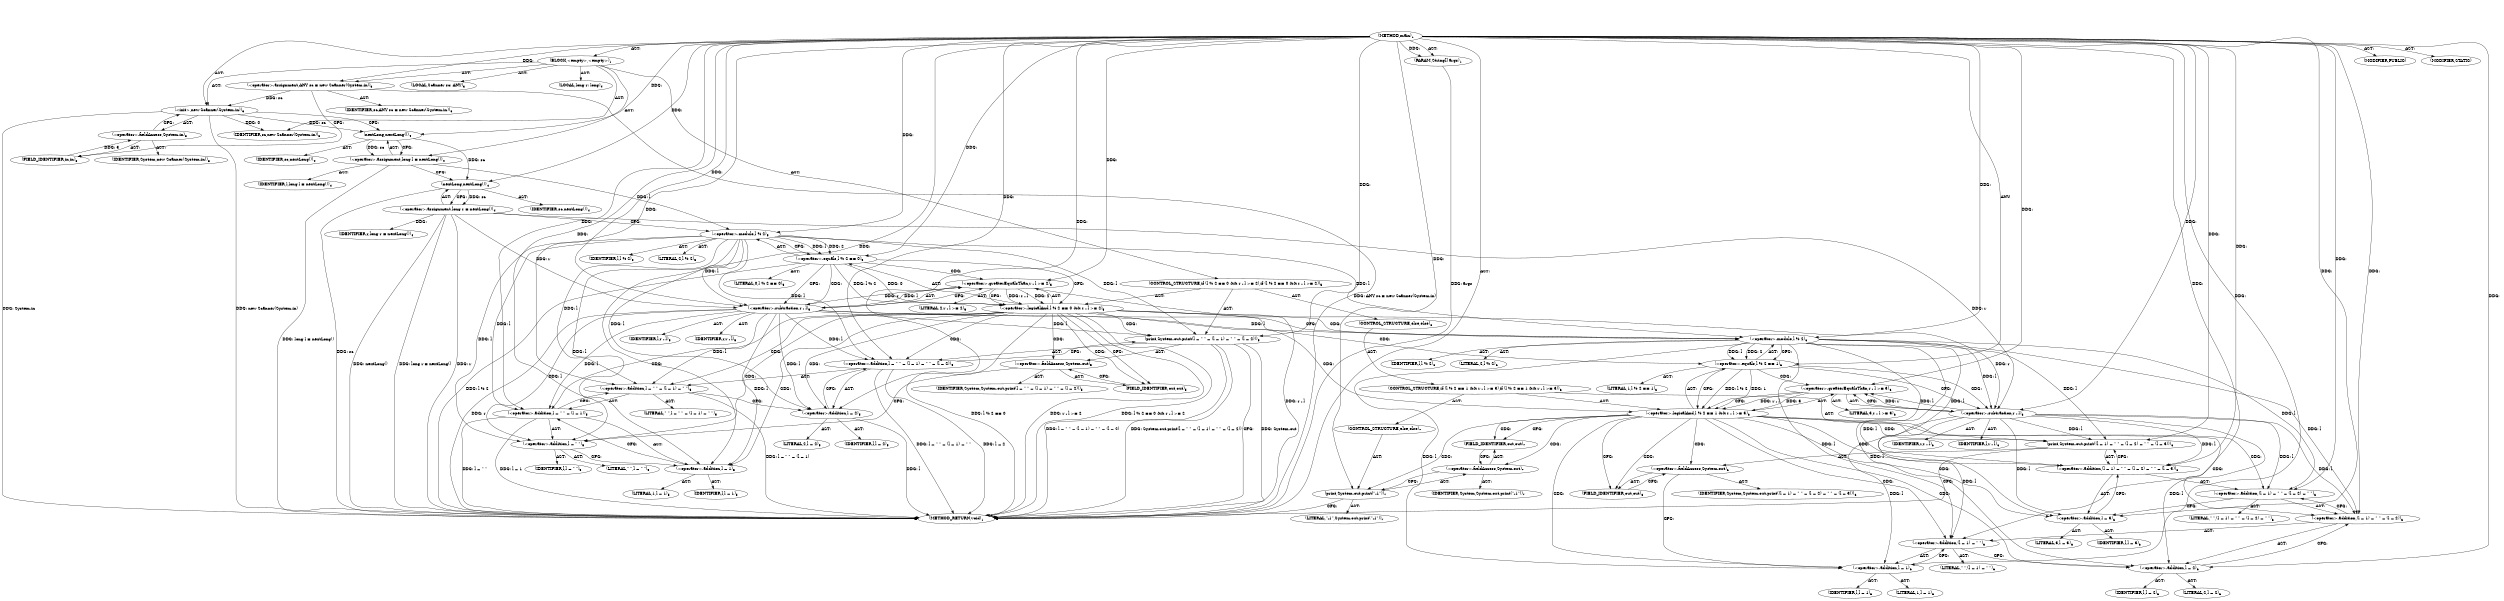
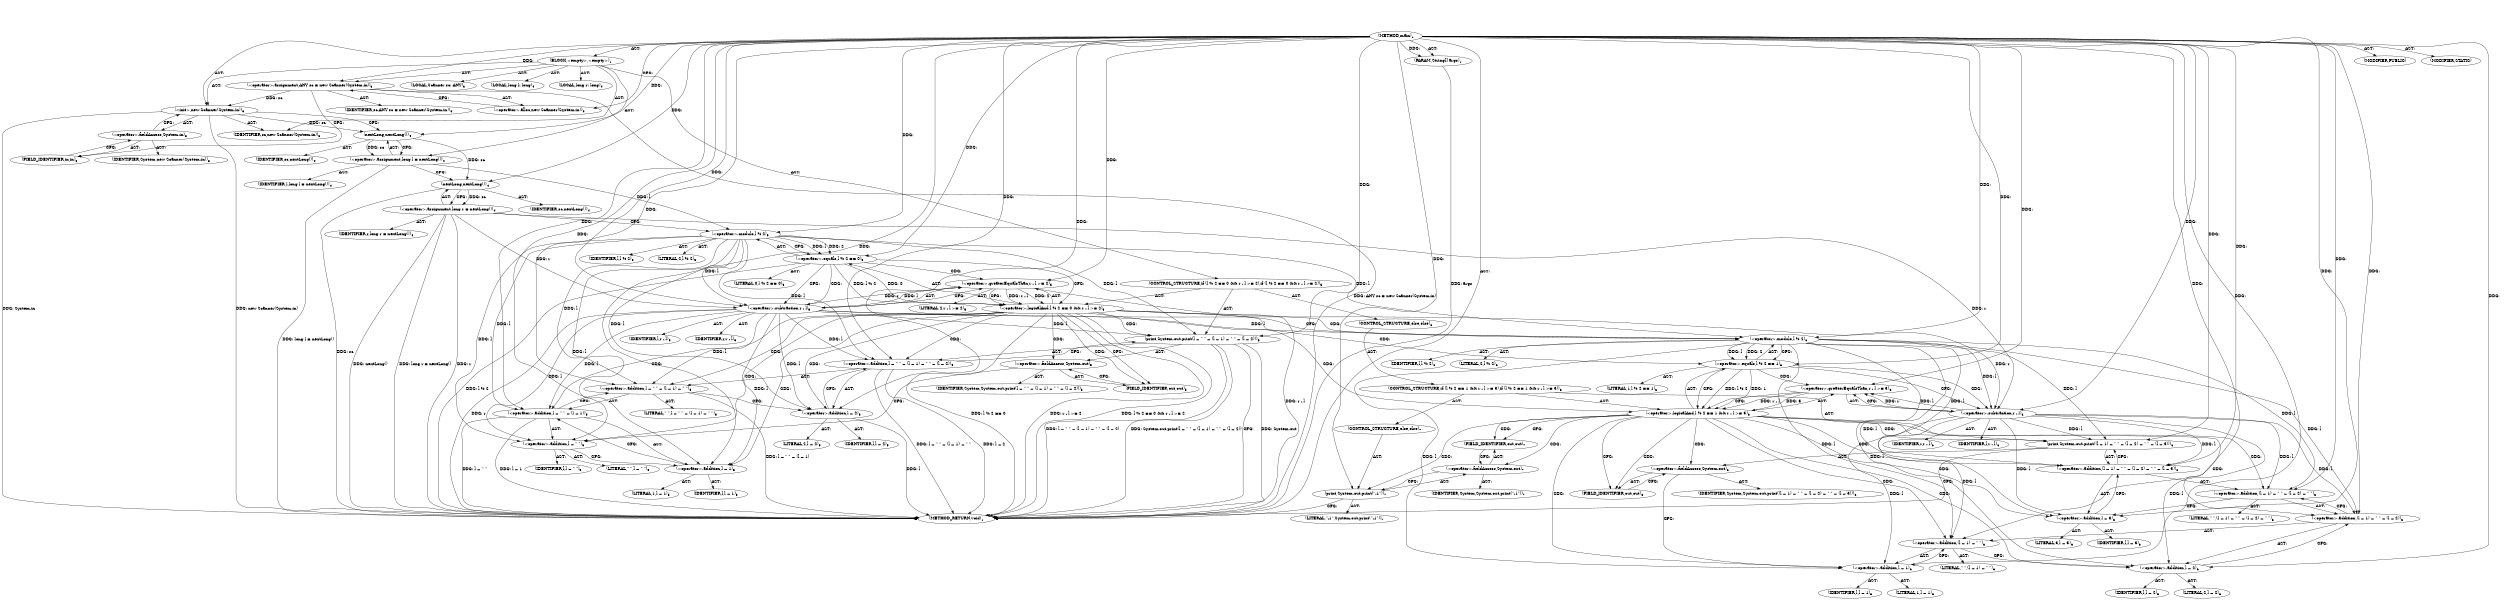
  digraph {
    n1 [label=<(METHOD,main)<SUB>1</SUB>>]
    n2 [label=<(PARAM,String[] args)<SUB>1</SUB>>]
    n3 [label=<(BLOCK,&lt;empty&gt;,&lt;empty&gt;)<SUB>1</SUB>>]
    n4 [label=<(&lt;operator&gt;.assignment,ANY sc = new Scanner(System.in))<SUB>3</SUB>>]
+   n5 [label=<(&lt;operator&gt;.alloc,new Scanner(System.in))<SUB>3</SUB>>]
    n6 [label=<(&lt;init&gt;,new Scanner(System.in))<SUB>3</SUB>>]
    n7 [label=<(nextLong,nextLong())<SUB>4</SUB>>]
    n8 [label=<(nextLong,nextLong())<SUB>4</SUB>>]
    n9 [label=<(&lt;operator&gt;.equals,l % 2 == 0)<SUB>5</SUB>>]
    n10 [label=<(&lt;operator&gt;.modulo,l % 2)<SUB>5</SUB>>]
    n11 [label=<(&lt;operator&gt;.greaterEqualsThan,r - l &gt;= 2)<SUB>5</SUB>>]
    n12 [label=<(&lt;operator&gt;.subtraction,r - l)<SUB>5</SUB>>]
    n13 [label=<(print,System.out.print(l + &quot; &quot; + (l + 1) + &quot; &quot; + (l + 2)))<SUB>5</SUB>>]
    n14 [label=<(&lt;operator&gt;.addition,l + &quot; &quot; + (l + 1) + &quot; &quot; + (l + 2))<SUB>5</SUB>>]
    n15 [label=<(&lt;operator&gt;.addition,l + &quot; &quot; + (l + 1) + &quot; &quot;)<SUB>5</SUB>>]
    n16 [label=<(&lt;operator&gt;.addition,l + &quot; &quot; + (l + 1))<SUB>5</SUB>>]
    n17 [label=<(&lt;operator&gt;.addition,l + &quot; &quot;)<SUB>5</SUB>>]
    n18 [label=<(&lt;operator&gt;.addition,l + 1)<SUB>5</SUB>>]
    n19 [label=<(&lt;operator&gt;.addition,l + 2)<SUB>5</SUB>>]
    n20 [label=<(&lt;operator&gt;.equals,l % 2 == 1)<SUB>6</SUB>>]
    n21 [label=<(&lt;operator&gt;.modulo,l % 2)<SUB>6</SUB>>]
    n22 [label=<(&lt;operator&gt;.greaterEqualsThan,r - l &gt;= 3)<SUB>6</SUB>>]
    n23 [label=<(&lt;operator&gt;.subtraction,r - l)<SUB>6</SUB>>]
    n24 [label=<(print,System.out.print((l + 1) + &quot; &quot; + (l + 2) + &quot; &quot; + (l + 3)))<SUB>6</SUB>>]
    n25 [label=<(&lt;operator&gt;.addition,(l + 1) + &quot; &quot; + (l + 2) + &quot; &quot; + (l + 3))<SUB>6</SUB>>]
    n26 [label=<(&lt;operator&gt;.addition,(l + 1) + &quot; &quot; + (l + 2) + &quot; &quot;)<SUB>6</SUB>>]
    n27 [label=<(&lt;operator&gt;.addition,(l + 1) + &quot; &quot; + (l + 2))<SUB>6</SUB>>]
    n28 [label=<(&lt;operator&gt;.addition,(l + 1) + &quot; &quot;)<SUB>6</SUB>>]
    n29 [label=<(&lt;operator&gt;.addition,l + 1)<SUB>6</SUB>>]
    n30 [label=<(&lt;operator&gt;.addition,l + 2)<SUB>6</SUB>>]
    n31 [label=<(&lt;operator&gt;.addition,l + 3)<SUB>6</SUB>>]
    n32 [label=<(print,System.out.print(&quot;-1&quot;))<SUB>7</SUB>>]
    n33 [label=<(MODIFIER,PUBLIC)>]
    n34 [label=<(MODIFIER,STATIC)>]
    n35 [label=<(METHOD_RETURN,void)<SUB>1</SUB>>]
    n36 [label=<(LOCAL,Scanner sc: ANY)<SUB>3</SUB>>]
+   n37 [label=<(LOCAL,long l: long)<SUB>4</SUB>>]
    n38 [label=<(LOCAL,long r: long)<SUB>4</SUB>>]
    n39 [label=<(&lt;operator&gt;.assignment,long l = nextLong())<SUB>4</SUB>>]
    n40 [label=<(CONTROL_STRUCTURE,if (l % 2 == 0 &amp;&amp; r - l &gt;= 2),if (l % 2 == 0 &amp;&amp; r - l &gt;= 2))<SUB>5</SUB>>]
    n41 [label=<(IDENTIFIER,sc,new Scanner(System.in))<SUB>3</SUB>>]
    n42 [label=<(IDENTIFIER,sc,ANY sc = new Scanner(System.in))<SUB>3</SUB>>]
    n43 [label=<(FIELD_IDENTIFIER,in,in)<SUB>3</SUB>>]
    n44 [label=<(&lt;operator&gt;.fieldAccess,System.in)<SUB>3</SUB>>]
    n45 [label=<(IDENTIFIER,sc,nextLong())<SUB>4</SUB>>]
    n46 [label=<(&lt;operator&gt;.assignment,long r = nextLong())<SUB>4</SUB>>]
    n47 [label=<(IDENTIFIER,sc,nextLong())<SUB>4</SUB>>]
    n48 [label=<(&lt;operator&gt;.logicalAnd,l % 2 == 0 &amp;&amp; r - l &gt;= 2)<SUB>5</SUB>>]
    n49 [label=<(LITERAL,0,l % 2 == 0)<SUB>5</SUB>>]
    n50 [label=<(IDENTIFIER,l,l % 2)<SUB>5</SUB>>]
    n51 [label=<(LITERAL,2,l % 2)<SUB>5</SUB>>]
    n52 [label=<(LITERAL,2,r - l &gt;= 2)<SUB>5</SUB>>]
    n53 [label=<(IDENTIFIER,r,r - l)<SUB>5</SUB>>]
    n54 [label=<(IDENTIFIER,l,r - l)<SUB>5</SUB>>]
    n55 [label=<(&lt;operator&gt;.fieldAccess,System.out)<SUB>5</SUB>>]
    n56 [label=<(LITERAL,&quot; &quot;,l + &quot; &quot; + (l + 1) + &quot; &quot;)<SUB>5</SUB>>]
    n57 [label=<(IDENTIFIER,l,l + &quot; &quot;)<SUB>5</SUB>>]
    n58 [label=<(LITERAL,&quot; &quot;,l + &quot; &quot;)<SUB>5</SUB>>]
    n59 [label=<(IDENTIFIER,l,l + 1)<SUB>5</SUB>>]
    n60 [label=<(LITERAL,1,l + 1)<SUB>5</SUB>>]
    n61 [label=<(IDENTIFIER,l,l + 2)<SUB>5</SUB>>]
    n62 [label=<(LITERAL,2,l + 2)<SUB>5</SUB>>]
    n63 [label=<(&lt;operator&gt;.logicalAnd,l % 2 == 1 &amp;&amp; r - l &gt;= 3)<SUB>6</SUB>>]
    n64 [label=<(LITERAL,1,l % 2 == 1)<SUB>6</SUB>>]
    n65 [label=<(IDENTIFIER,l,l % 2)<SUB>6</SUB>>]
    n66 [label=<(LITERAL,2,l % 2)<SUB>6</SUB>>]
-   n67 [label=<(LITERAL,3,r - l &gt;= 3)<SUB>6</SUB>>]
    n68 [label=<(IDENTIFIER,r,r - l)<SUB>6</SUB>>]
    n69 [label=<(IDENTIFIER,l,r - l)<SUB>6</SUB>>]
    n70 [label=<(&lt;operator&gt;.fieldAccess,System.out)<SUB>6</SUB>>]
    n71 [label=<(LITERAL,&quot; &quot;,(l + 1) + &quot; &quot; + (l + 2) + &quot; &quot;)<SUB>6</SUB>>]
    n72 [label=<(LITERAL,&quot; &quot;,(l + 1) + &quot; &quot;)<SUB>6</SUB>>]
    n73 [label=<(IDENTIFIER,l,l + 1)<SUB>6</SUB>>]
    n74 [label=<(LITERAL,1,l + 1)<SUB>6</SUB>>]
    n75 [label=<(IDENTIFIER,l,l + 2)<SUB>6</SUB>>]
    n76 [label=<(LITERAL,2,l + 2)<SUB>6</SUB>>]
    n77 [label=<(IDENTIFIER,l,l + 3)<SUB>6</SUB>>]
    n78 [label=<(LITERAL,3,l + 3)<SUB>6</SUB>>]
    n79 [label=<(&lt;operator&gt;.fieldAccess,System.out)<SUB>7</SUB>>]
    n80 [label=<(LITERAL,&quot;-1&quot;,System.out.print(&quot;-1&quot;))<SUB>7</SUB>>]
    n81 [label=<(IDENTIFIER,l,long l = nextLong())<SUB>4</SUB>>]
    n82 [label=<(IDENTIFIER,r,long r = nextLong())<SUB>4</SUB>>]
    n83 [label=<(CONTROL_STRUCTURE,else,else)<SUB>6</SUB>>]
    n84 [label=<(IDENTIFIER,System,new Scanner(System.in))<SUB>3</SUB>>]
    n85 [label=<(FIELD_IDENTIFIER,out,out)<SUB>5</SUB>>]
    n86 [label=<(CONTROL_STRUCTURE,if (l % 2 == 1 &amp;&amp; r - l &gt;= 3),if (l % 2 == 1 &amp;&amp; r - l &gt;= 3))<SUB>6</SUB>>]
    n87 [label=<(IDENTIFIER,System,System.out.print(l + &quot; &quot; + (l + 1) + &quot; &quot; + (l + 2)))<SUB>5</SUB>>]
    n88 [label=<(FIELD_IDENTIFIER,out,out)<SUB>6</SUB>>]
    n89 [label=<(FIELD_IDENTIFIER,out,out)<SUB>7</SUB>>]
    n90 [label=<(CONTROL_STRUCTURE,else,else)<SUB>7</SUB>>]
    n91 [label=<(IDENTIFIER,System,System.out.print((l + 1) + &quot; &quot; + (l + 2) + &quot; &quot; + (l + 3)))<SUB>6</SUB>>]
    n92 [label=<(IDENTIFIER,System,System.out.print(&quot;-1&quot;))<SUB>7</SUB>>]
    n1 -> n2 [label="AST: "]
    n1 -> n2 [label="DDG: "]
    n1 -> n3 [label="AST: "]
    n1 -> n4 [label="DDG: "]
+   n1 -> n5 [label="CFG: "]
    n1 -> n6 [label="AST: "]
    n1 -> n7 [label="DDG: "]
    n1 -> n8 [label="DDG: "]
    n1 -> n9 [label="DDG: "]
    n1 -> n10 [label="DDG: "]
    n1 -> n11 [label="DDG: "]
    n1 -> n12 [label="DDG: "]
    n1 -> n13 [label="DDG: "]
    n1 -> n14 [label="DDG: "]
    n1 -> n15 [label="DDG: "]
    n1 -> n16 [label="DDG: "]
    n1 -> n17 [label="DDG: "]
    n1 -> n18 [label="DDG: "]
    n1 -> n19 [label="DDG: "]
-   n1 -> n20 [label="ANY: "]
+   n1 -> n20 [label="DDG: "]
    n1 -> n21 [label="DDG: "]
    n1 -> n22 [label="DDG: "]
    n1 -> n23 [label="DDG: "]
    n1 -> n24 [label="DDG: "]
    n1 -> n25 [label="DDG: "]
    n1 -> n26 [label="DDG: "]
    n1 -> n27 [label="DDG: "]
    n1 -> n28 [label="DDG: "]
    n1 -> n29 [label="DDG: "]
    n1 -> n30 [label="DDG: "]
    n1 -> n31 [label="DDG: "]
    n1 -> n32 [label="DDG: "]
    n1 -> n33 [label="AST: "]
    n1 -> n34 [label="AST: "]
    n1 -> n35 [label="AST: "]
    n2 -> n35 [label="DDG: args"]
    n3 -> n4 [label="AST: "]
    n3 -> n6 [label="AST: "]
    n3 -> n36 [label="AST: "]
+   n3 -> n37 [label="AST: "]
    n3 -> n38 [label="AST: "]
    n3 -> n39 [label="AST: "]
    n3 -> n40 [label="AST: "]
    n3 -> n41 [label="AST: "]
+   n4 -> n5 [label="AST: "]
    n4 -> n6 [label="DDG: sc"]
    n4 -> n35 [label="DDG: ANY sc = new Scanner(System.in)"]
    n4 -> n42 [label="AST: "]
    n4 -> n43 [label="CFG: "]
+   n5 -> n4 [label="CFG: "]
    n6 -> n7 [label="CFG: "]
    n6 -> n7 [label="DDG: sc"]
    n6 -> n35 [label="DDG: System.in"]
    n6 -> n35 [label="DDG: new Scanner(System.in)"]
-   n6 -> n41 [label="DDG: 0"]
+   n6 -> n41 [label="AST: "]
    n6 -> n44 [label="AST: "]
    n7 -> n8 [label="DDG: sc"]
    n7 -> n39 [label="CFG: "]
    n7 -> n39 [label="DDG: sc"]
    n7 -> n45 [label="AST: "]
    n8 -> n35 [label="DDG: sc"]
    n8 -> n46 [label="CFG: "]
    n8 -> n46 [label="DDG: sc"]
    n8 -> n47 [label="AST: "]
    n9 -> n10 [label="AST: "]
    n9 -> n11 [label="CDG: "]
    n9 -> n12 [label="CFG: "]
    n9 -> n12 [label="CDG: "]
    n9 -> n35 [label="DDG: l % 2"]
    n9 -> n48 [label="CFG: "]
    n9 -> n48 [label="DDG: l % 2"]
    n9 -> n48 [label="DDG: 0"]
    n9 -> n49 [label="AST: "]
    n10 -> n9 [label="CFG: "]
    n10 -> n9 [label="DDG: l"]
    n10 -> n9 [label="DDG: 2"]
    n10 -> n12 [label="DDG: l"]
    n10 -> n13 [label="DDG: l"]
    n10 -> n14 [label="DDG: l"]
    n10 -> n15 [label="DDG: l"]
    n10 -> n16 [label="DDG: l"]
    n10 -> n17 [label="DDG: l"]
    n10 -> n18 [label="DDG: l"]
    n10 -> n19 [label="DDG: l"]
    n10 -> n21 [label="DDG: l"]
    n10 -> n50 [label="AST: "]
    n10 -> n51 [label="AST: "]
    n11 -> n12 [label="AST: "]
    n11 -> n35 [label="DDG: r - l"]
    n11 -> n48 [label="CFG: "]
    n11 -> n48 [label="DDG: r - l"]
    n11 -> n48 [label="DDG: 2"]
    n11 -> n52 [label="AST: "]
    n12 -> n11 [label="CFG: "]
    n12 -> n11 [label="DDG: r"]
    n12 -> n11 [label="DDG: l"]
    n12 -> n13 [label="DDG: l"]
    n12 -> n14 [label="DDG: l"]
    n12 -> n15 [label="DDG: l"]
    n12 -> n16 [label="DDG: l"]
    n12 -> n17 [label="DDG: l"]
    n12 -> n18 [label="DDG: l"]
    n12 -> n19 [label="DDG: l"]
    n12 -> n21 [label="DDG: l"]
    n12 -> n23 [label="DDG: r"]
    n12 -> n35 [label="DDG: r"]
    n12 -> n53 [label="AST: "]
    n12 -> n54 [label="AST: "]
    n13 -> n14 [label="AST: "]
    n13 -> n35 [label="CFG: "]
    n13 -> n35 [label="DDG: System.out"]
    n13 -> n35 [label="DDG: l + &quot; &quot; + (l + 1) + &quot; &quot; + (l + 2)"]
    n13 -> n35 [label="DDG: System.out.print(l + &quot; &quot; + (l + 1) + &quot; &quot; + (l + 2))"]
    n13 -> n55 [label="AST: "]
    n14 -> n13 [label="CFG: "]
    n14 -> n15 [label="AST: "]
    n14 -> n19 [label="AST: "]
    n14 -> n35 [label="DDG: l + &quot; &quot; + (l + 1) + &quot; &quot;"]
    n14 -> n35 [label="DDG: l + 2"]
    n15 -> n16 [label="AST: "]
    n15 -> n19 [label="CFG: "]
    n15 -> n35 [label="DDG: l + &quot; &quot; + (l + 1)"]
    n15 -> n56 [label="AST: "]
    n16 -> n15 [label="CFG: "]
    n16 -> n17 [label="AST: "]
    n16 -> n18 [label="AST: "]
    n16 -> n35 [label="DDG: l + &quot; &quot;"]
    n16 -> n35 [label="DDG: l + 1"]
    n17 -> n18 [label="CFG: "]
    n17 -> n57 [label="AST: "]
    n17 -> n58 [label="AST: "]
    n18 -> n16 [label="CFG: "]
    n18 -> n59 [label="AST: "]
    n18 -> n60 [label="AST: "]
    n19 -> n14 [label="CFG: "]
    n19 -> n35 [label="DDG: l"]
    n19 -> n61 [label="AST: "]
    n19 -> n62 [label="AST: "]
    n20 -> n21 [label="AST: "]
    n20 -> n22 [label="CDG: "]
    n20 -> n23 [label="CFG: "]
    n20 -> n23 [label="CDG: "]
    n20 -> n63 [label="CFG: "]
    n20 -> n63 [label="DDG: l % 2"]
    n20 -> n63 [label="DDG: 1"]
    n20 -> n64 [label="AST: "]
    n21 -> n20 [label="CFG: "]
    n21 -> n20 [label="DDG: l"]
    n21 -> n20 [label="DDG: 2"]
    n21 -> n23 [label="DDG: l"]
    n21 -> n24 [label="DDG: l"]
    n21 -> n25 [label="DDG: l"]
    n21 -> n26 [label="DDG: l"]
    n21 -> n27 [label="DDG: l"]
    n21 -> n28 [label="DDG: l"]
    n21 -> n29 [label="DDG: l"]
    n21 -> n30 [label="DDG: l"]
    n21 -> n31 [label="DDG: l"]
    n21 -> n65 [label="AST: "]
    n21 -> n66 [label="AST: "]
    n22 -> n23 [label="AST: "]
    n22 -> n63 [label="CFG: "]
    n22 -> n63 [label="DDG: r - l"]
    n22 -> n63 [label="DDG: 3"]
-   n22 -> n67 [label="AST: "]
    n23 -> n22 [label="CFG: "]
    n23 -> n22 [label="DDG: r"]
    n23 -> n22 [label="DDG: l"]
    n23 -> n24 [label="DDG: l"]
    n23 -> n25 [label="DDG: l"]
    n23 -> n26 [label="DDG: l"]
    n23 -> n27 [label="DDG: l"]
    n23 -> n28 [label="DDG: l"]
    n23 -> n29 [label="DDG: l"]
    n23 -> n30 [label="DDG: l"]
    n23 -> n31 [label="DDG: l"]
    n23 -> n68 [label="AST: "]
    n23 -> n69 [label="AST: "]
    n24 -> n25 [label="AST: "]
    n24 -> n35 [label="CFG: "]
    n24 -> n70 [label="AST: "]
    n25 -> n24 [label="CFG: "]
    n25 -> n26 [label="AST: "]
    n25 -> n31 [label="AST: "]
    n26 -> n27 [label="AST: "]
    n26 -> n31 [label="CFG: "]
    n26 -> n71 [label="AST: "]
    n27 -> n26 [label="CFG: "]
    n27 -> n28 [label="AST: "]
    n27 -> n30 [label="AST: "]
    n28 -> n29 [label="AST: "]
    n28 -> n30 [label="CFG: "]
    n28 -> n72 [label="AST: "]
    n29 -> n28 [label="CFG: "]
    n29 -> n73 [label="AST: "]
    n29 -> n74 [label="AST: "]
    n30 -> n27 [label="CFG: "]
    n30 -> n75 [label="AST: "]
    n30 -> n76 [label="AST: "]
    n31 -> n25 [label="CFG: "]
    n31 -> n77 [label="AST: "]
    n31 -> n78 [label="AST: "]
    n32 -> n35 [label="CFG: "]
    n32 -> n79 [label="AST: "]
    n32 -> n80 [label="AST: "]
    n39 -> n7 [label="AST: "]
    n39 -> n8 [label="CFG: "]
    n39 -> n10 [label="DDG: l"]
    n39 -> n35 [label="DDG: long l = nextLong()"]
    n39 -> n81 [label="AST: "]
    n40 -> n13 [label="AST: "]
    n40 -> n48 [label="AST: "]
    n40 -> n83 [label="AST: "]
-   n43 -> n44 [label="DDG: 3"]
+   n43 -> n44 [label="CFG: "]
    n44 -> n6 [label="CFG: "]
    n44 -> n43 [label="AST: "]
    n44 -> n84 [label="AST: "]
    n46 -> n8 [label="AST: "]
    n46 -> n10 [label="CFG: "]
    n46 -> n12 [label="DDG: r"]
    n46 -> n23 [label="DDG: r"]
    n46 -> n35 [label="DDG: r"]
    n46 -> n35 [label="DDG: nextLong()"]
    n46 -> n35 [label="DDG: long r = nextLong()"]
-   n46 -> n82 [label="DDG: "]
+   n46 -> n82 [label="AST: "]
    n48 -> n9 [label="AST: "]
    n48 -> n11 [label="AST: "]
    n48 -> n13 [label="CDG: "]
    n48 -> n14 [label="CDG: "]
    n48 -> n15 [label="CDG: "]
    n48 -> n16 [label="CDG: "]
    n48 -> n17 [label="CDG: "]
    n48 -> n18 [label="CDG: "]
    n48 -> n19 [label="CDG: "]
    n48 -> n20 [label="CDG: "]
    n48 -> n21 [label="CFG: "]
    n48 -> n21 [label="CDG: "]
    n48 -> n35 [label="DDG: l % 2 == 0"]
    n48 -> n35 [label="DDG: r - l &gt;= 2"]
    n48 -> n35 [label="DDG: l % 2 == 0 &amp;&amp; r - l &gt;= 2"]
    n48 -> n55 [label="CDG: "]
    n48 -> n63 [label="CDG: "]
    n48 -> n85 [label="CFG: "]
    n48 -> n85 [label="CDG: "]
    n55 -> n17 [label="CFG: "]
    n55 -> n85 [label="AST: "]
    n55 -> n87 [label="AST: "]
    n63 -> n20 [label="AST: "]
    n63 -> n22 [label="AST: "]
    n63 -> n24 [label="CDG: "]
    n63 -> n25 [label="CDG: "]
    n63 -> n26 [label="CDG: "]
    n63 -> n27 [label="CDG: "]
    n63 -> n28 [label="CDG: "]
    n63 -> n29 [label="CDG: "]
    n63 -> n30 [label="CDG: "]
    n63 -> n31 [label="CDG: "]
    n63 -> n32 [label="CDG: "]
    n63 -> n70 [label="CDG: "]
    n63 -> n79 [label="CDG: "]
    n63 -> n88 [label="CFG: "]
    n63 -> n88 [label="CDG: "]
    n63 -> n89 [label="CFG: "]
    n63 -> n89 [label="CDG: "]
    n70 -> n29 [label="CFG: "]
    n70 -> n88 [label="AST: "]
    n70 -> n91 [label="AST: "]
    n79 -> n32 [label="CFG: "]
    n79 -> n89 [label="AST: "]
    n79 -> n92 [label="AST: "]
    n83 -> n86 [label="AST: "]
    n85 -> n55 [label="CFG: "]
    n86 -> n24 [label="AST: "]
    n86 -> n63 [label="AST: "]
    n86 -> n90 [label="AST: "]
    n88 -> n70 [label="CFG: "]
    n89 -> n79 [label="CFG: "]
    n90 -> n32 [label="AST: "]
  }
